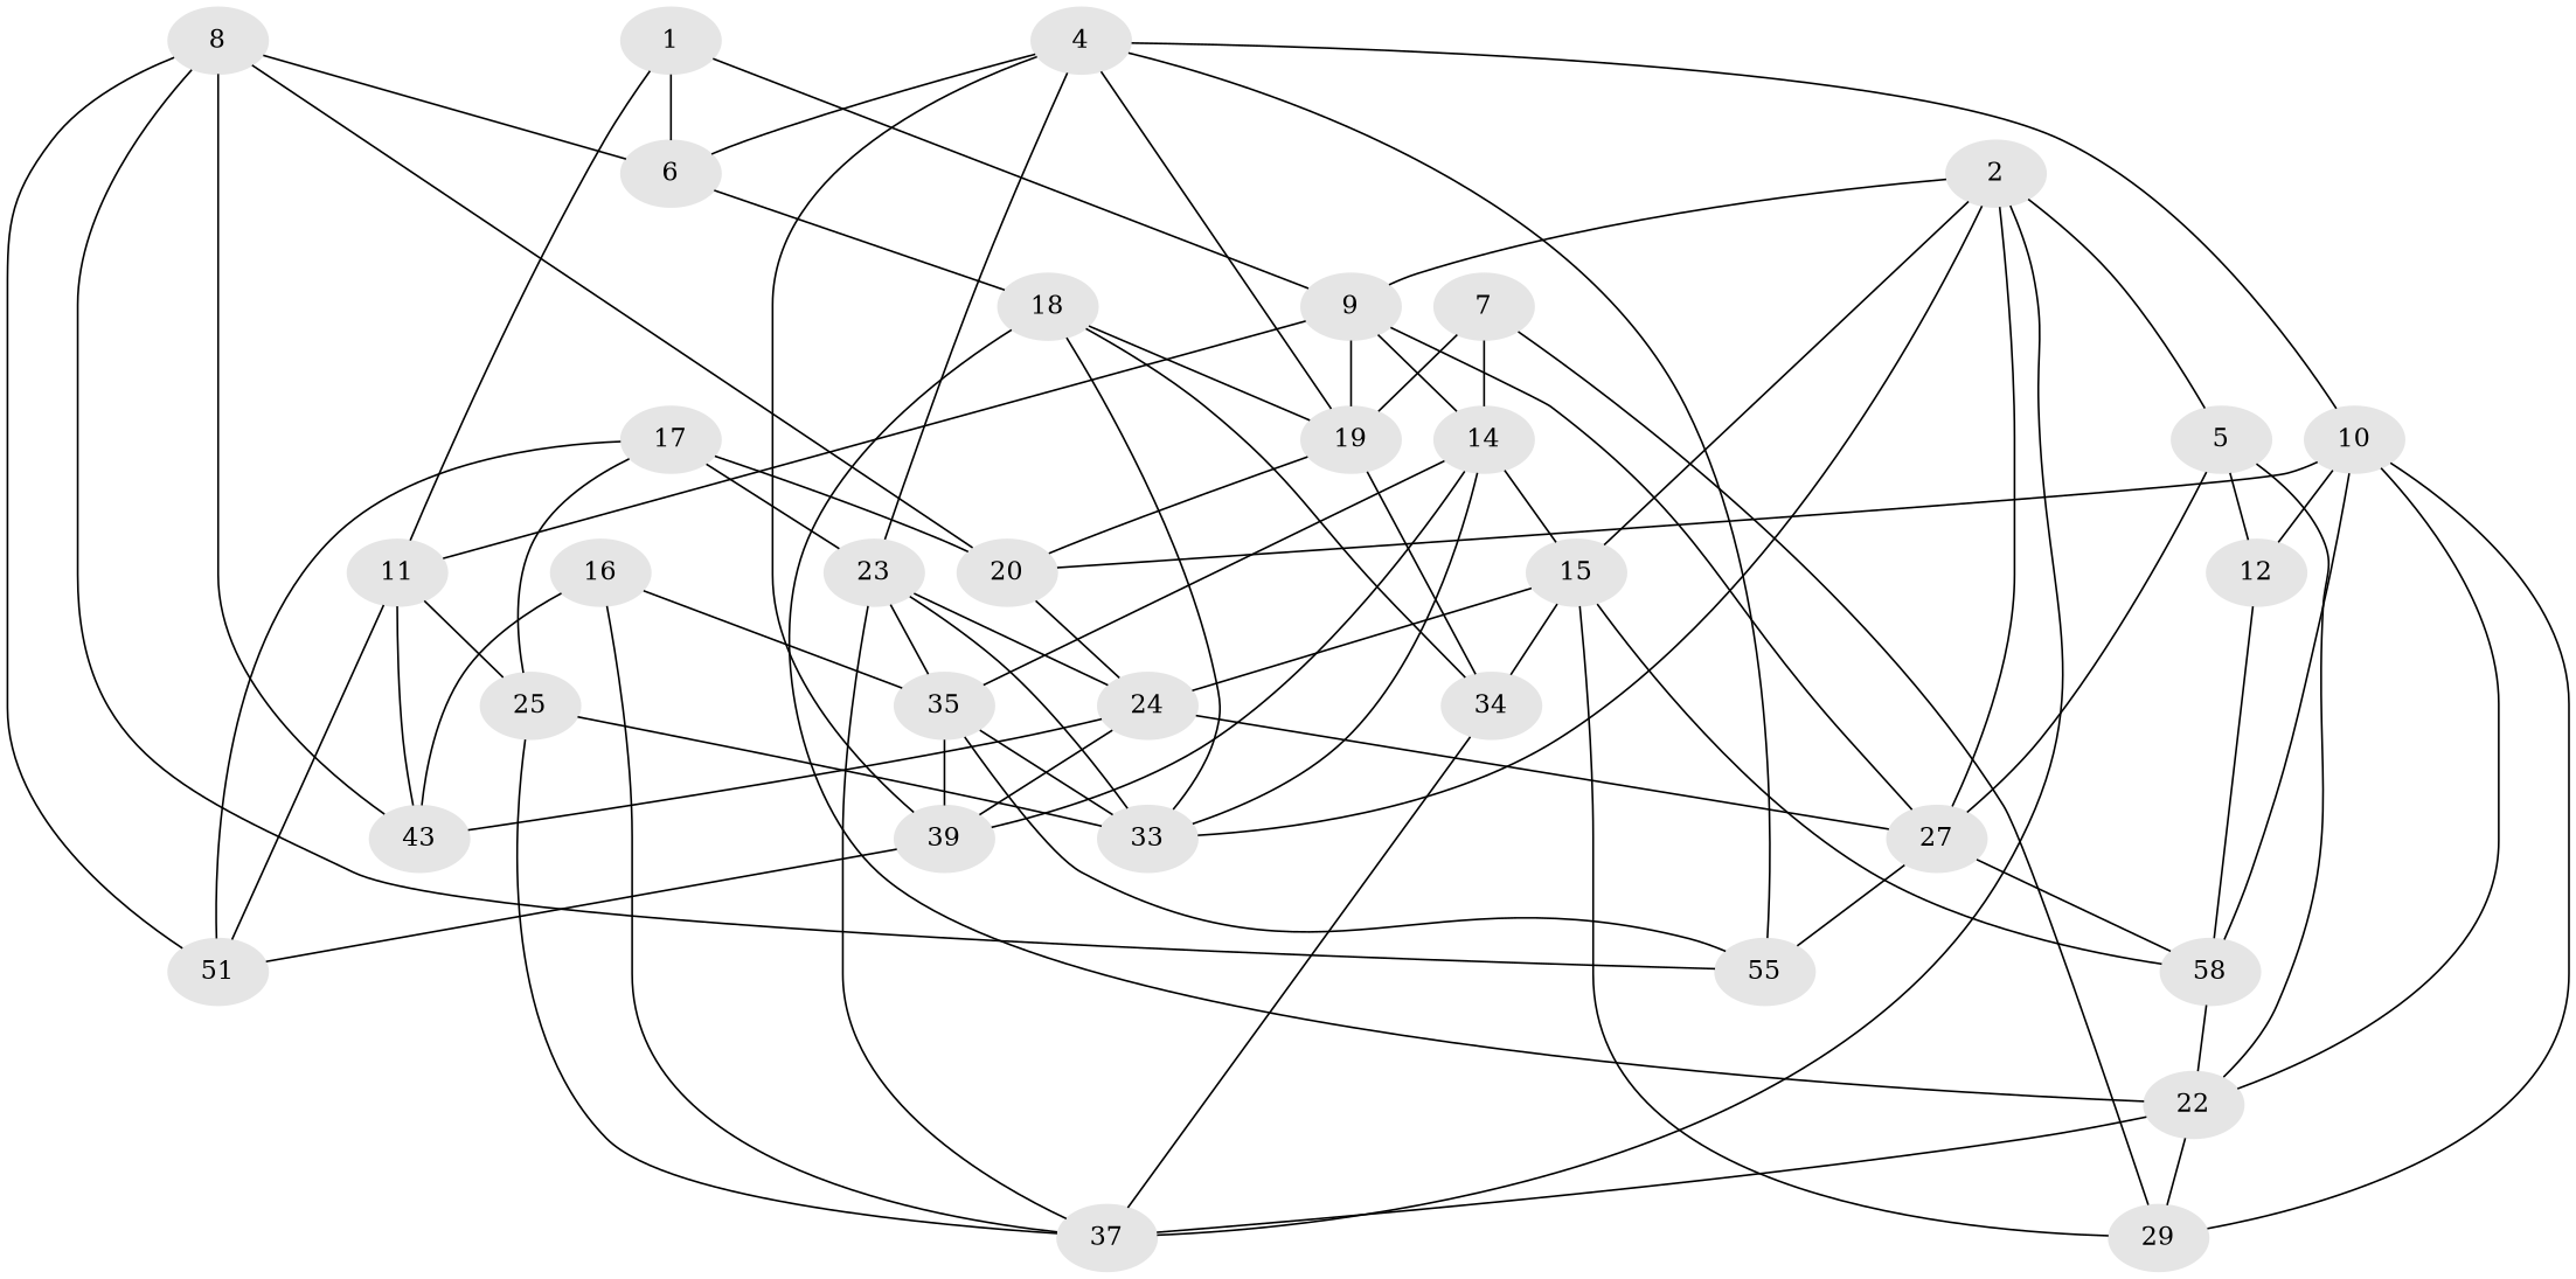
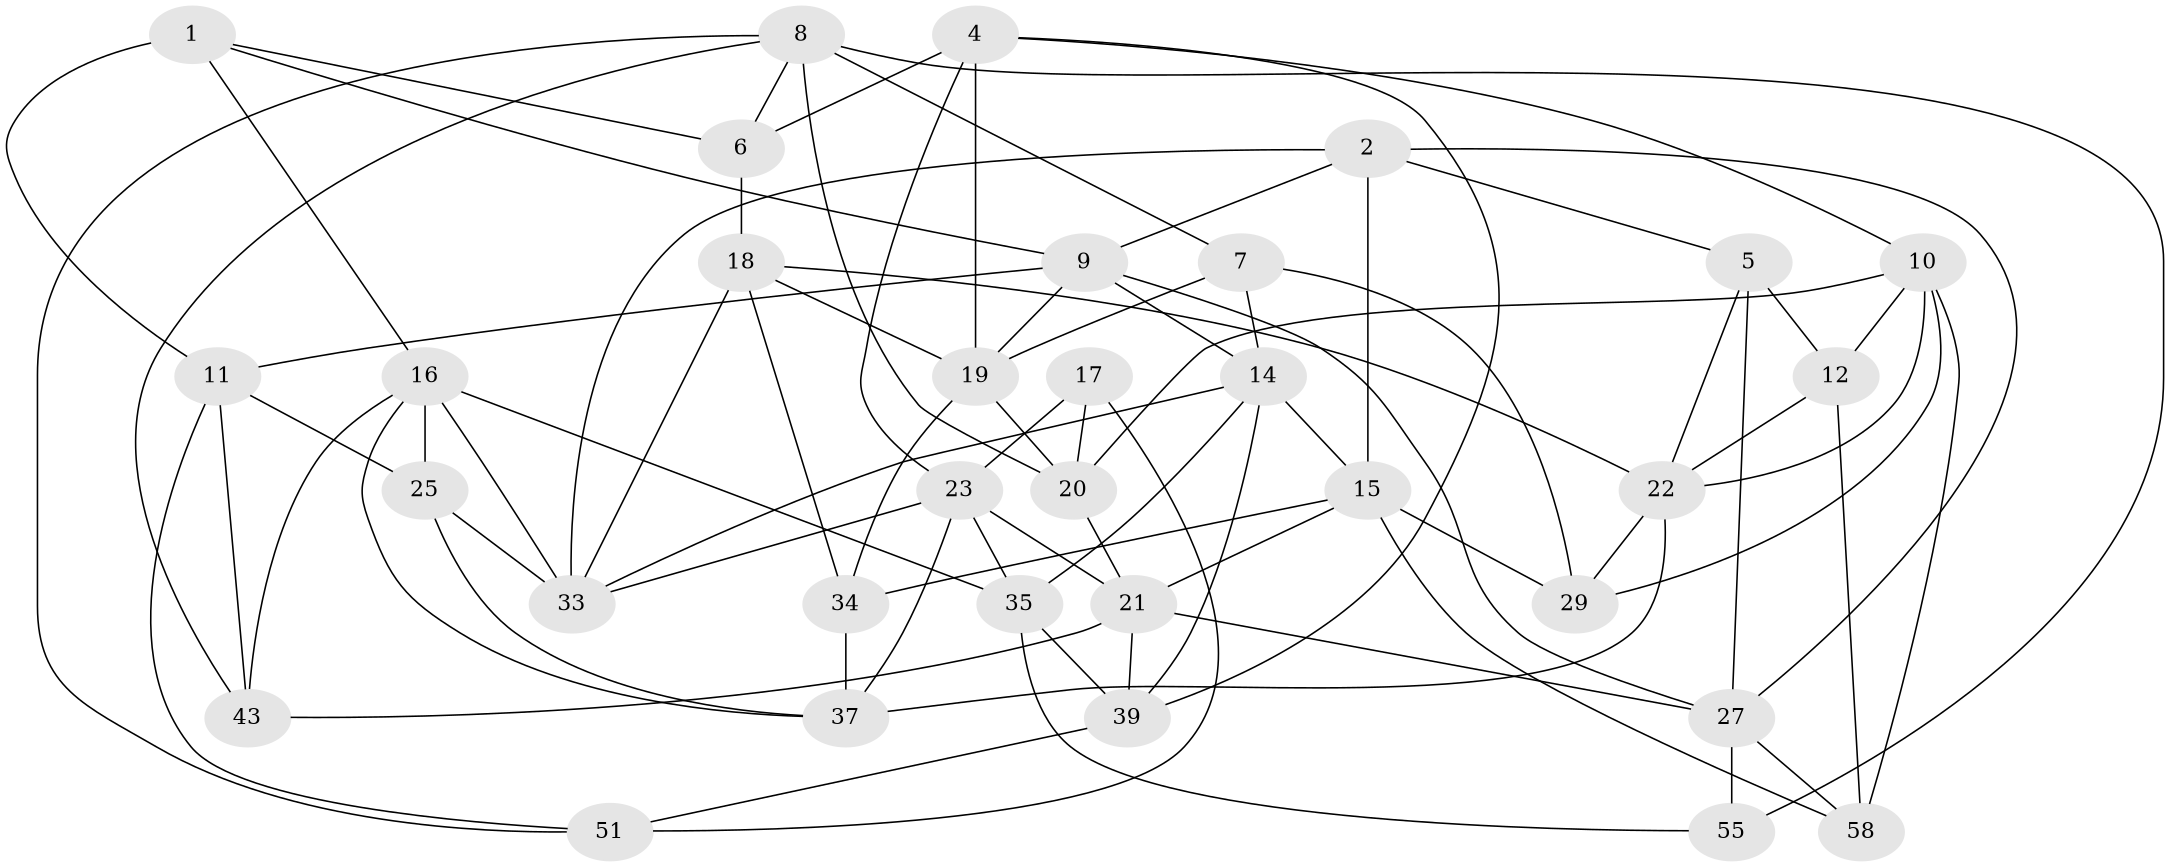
  graph {
    node [color=gray90 style=filled]
    6 [super="+45"]
    18 [super="+38"]
    1
    9 [super="+54"]
    11 [super="+40"]
    16 [super="+36"]
    27 [super="+42"]
    19 [super="+21"]
    14 [super="+31"]
    43
    51
    25 [super="+47"]
    33 [super="+50"]
    37 [super="+53"]
    35 [super="+46"]
    2 [super="+56"]
    5 [super="+30"]
    15 [super="+44"]
    12 [super="+57"]
    22 [super="+32"]
    29
    58
-   24 [super="+48"]
+   24 [super="+48" label=21]
    34
    55
    n26 [label=8 super="+8"]
    7
    20 [super="+52"]
    4 [super="+41"]
    10 [super="+13"]
    23 [super="+26"]
    39 [super="+49"]
    17 [super="+28"]
    6 -- 18 [weight=2]
    18 -- 19
    18 -- 33
    18 -- 22
    18 -- 34
    1 -- 6
    1 -- 9
    1 -- 11
+   1 -- 16
    9 -- 11
    9 -- 27
    9 -- 19
    9 -- 14
    11 -- 43
    11 -- 51
    11 -- 25
    16 -- 43
-   35 -- 33 [weight=2]
+   16 -- 33 [weight=2]
    16 -- 37
    16 -- 35
    27 -- 58
    27 -- 55
    19 -- 34
    19 -- 20
    14 -- 33
    14 -- 35
    14 -- 15
    14 -- 39
    25 -- 33
    25 -- 37
    35 -- 55
    35 -- 39 [weight=2]
    2 -- 9
    2 -- 27
    2 -- 33
-   2 -- 37
    2 -- 5
    2 -- 15
    5 -- 27
    5 -- 12 [weight=2]
    5 -- 22
    15 -- 29
    15 -- 58
    15 -- 24
    15 -- 34
-   58 -- 22
+   12 -- 22
    12 -- 58
    22 -- 37
    22 -- 29
    24 -- 27
    24 -- 43
    24 -- 39
    34 -- 37
    n26 -- 6
    n26 -- 43
    n26 -- 51
    n26 -- 55
+   n26 -- 7
    n26 -- 20
    7 -- 19
    7 -- 14
    7 -- 29
    20 -- 24
    4 -- 6
    4 -- 19
-   4 -- 55
    4 -- 10
    4 -- 23
    4 -- 39
    10 -- 12 [weight=2]
    10 -- 22
    10 -- 29
    10 -- 58
    10 -- 20
    23 -- 33
    23 -- 37
    23 -- 35
    23 -- 24
    39 -- 51
    17 -- 51
-   17 -- 25 [weight=2]
+   16 -- 25 [weight=2]
    17 -- 20 [weight=2]
    17 -- 23
  }
